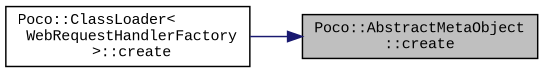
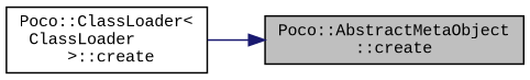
  digraph {
    rankdir=RL
    fontname="Liberation Mono"
    node [color=black fontname="Liberation Mono" fontsize=10 shape=record style=filled]
    n1 [fillcolor=grey75 fontcolor=black height=0.2 label="Poco::AbstractMetaObject\l::create" width=0.4]
-   n2 [fillcolor=white height=0.2 label="Poco::ClassLoader\<\l WebRequestHandlerFactory\l \>::create" width=0.4]
+   n2 [fillcolor=white height=0.2 label="Poco::ClassLoader\<\l ClassLoader\l \>::create" width=0.4]
    n1 -> n2 [color=midnightblue dir=back fontname="Liberation Mono" fontsize=10 labelfontname=Helvetica labelfontsize=10 style=solid]
  }
